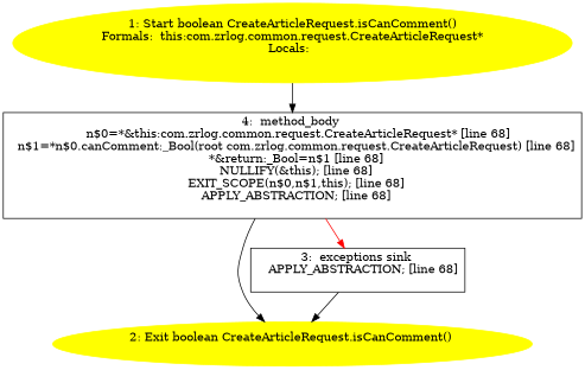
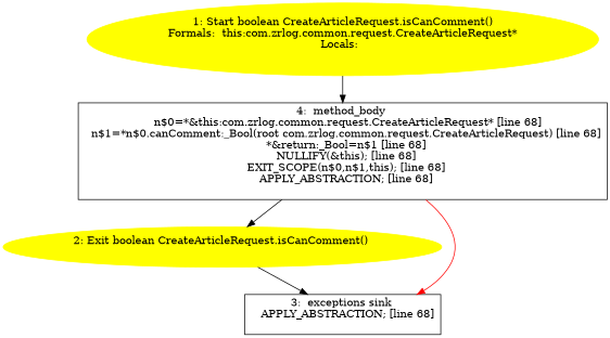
  digraph {
    n1 [color=yellow label="1: Start boolean CreateArticleRequest.isCanComment()\nFormals:  this:com.zrlog.common.request.CreateArticleRequest*\nLocals:  \n  " style=filled]
    n2 [label="4:  method_body \n   n$0=*&this:com.zrlog.common.request.CreateArticleRequest* [line 68]\n  n$1=*n$0.canComment:_Bool(root com.zrlog.common.request.CreateArticleRequest) [line 68]\n  *&return:_Bool=n$1 [line 68]\n  NULLIFY(&this); [line 68]\n  EXIT_SCOPE(n$0,n$1,this); [line 68]\n  APPLY_ABSTRACTION; [line 68]\n " shape=box]
    n3 [color=yellow label="2: Exit boolean CreateArticleRequest.isCanComment() \n  " style=filled]
    n4 [label="3:  exceptions sink \n   APPLY_ABSTRACTION; [line 68]\n " shape=box]
    n1 -> n2
    n2 -> n3
    n2 -> n4 [color=red]
-   n4 -> n3
+   n3 -> n4
  }
